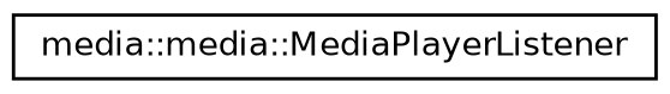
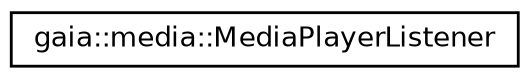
  digraph {
    rankdir=LR
-   n1 [color=black fillcolor=white fontname=Helvetica fontsize=10 height=0.2 label="media::media::MediaPlayerListener" shape=record style=filled width=0.4]
+   n1 [color=black fillcolor=white fontname=Helvetica fontsize=10 height=0.2 label="gaia::media::MediaPlayerListener" shape=record style=filled width=0.4]
  }
